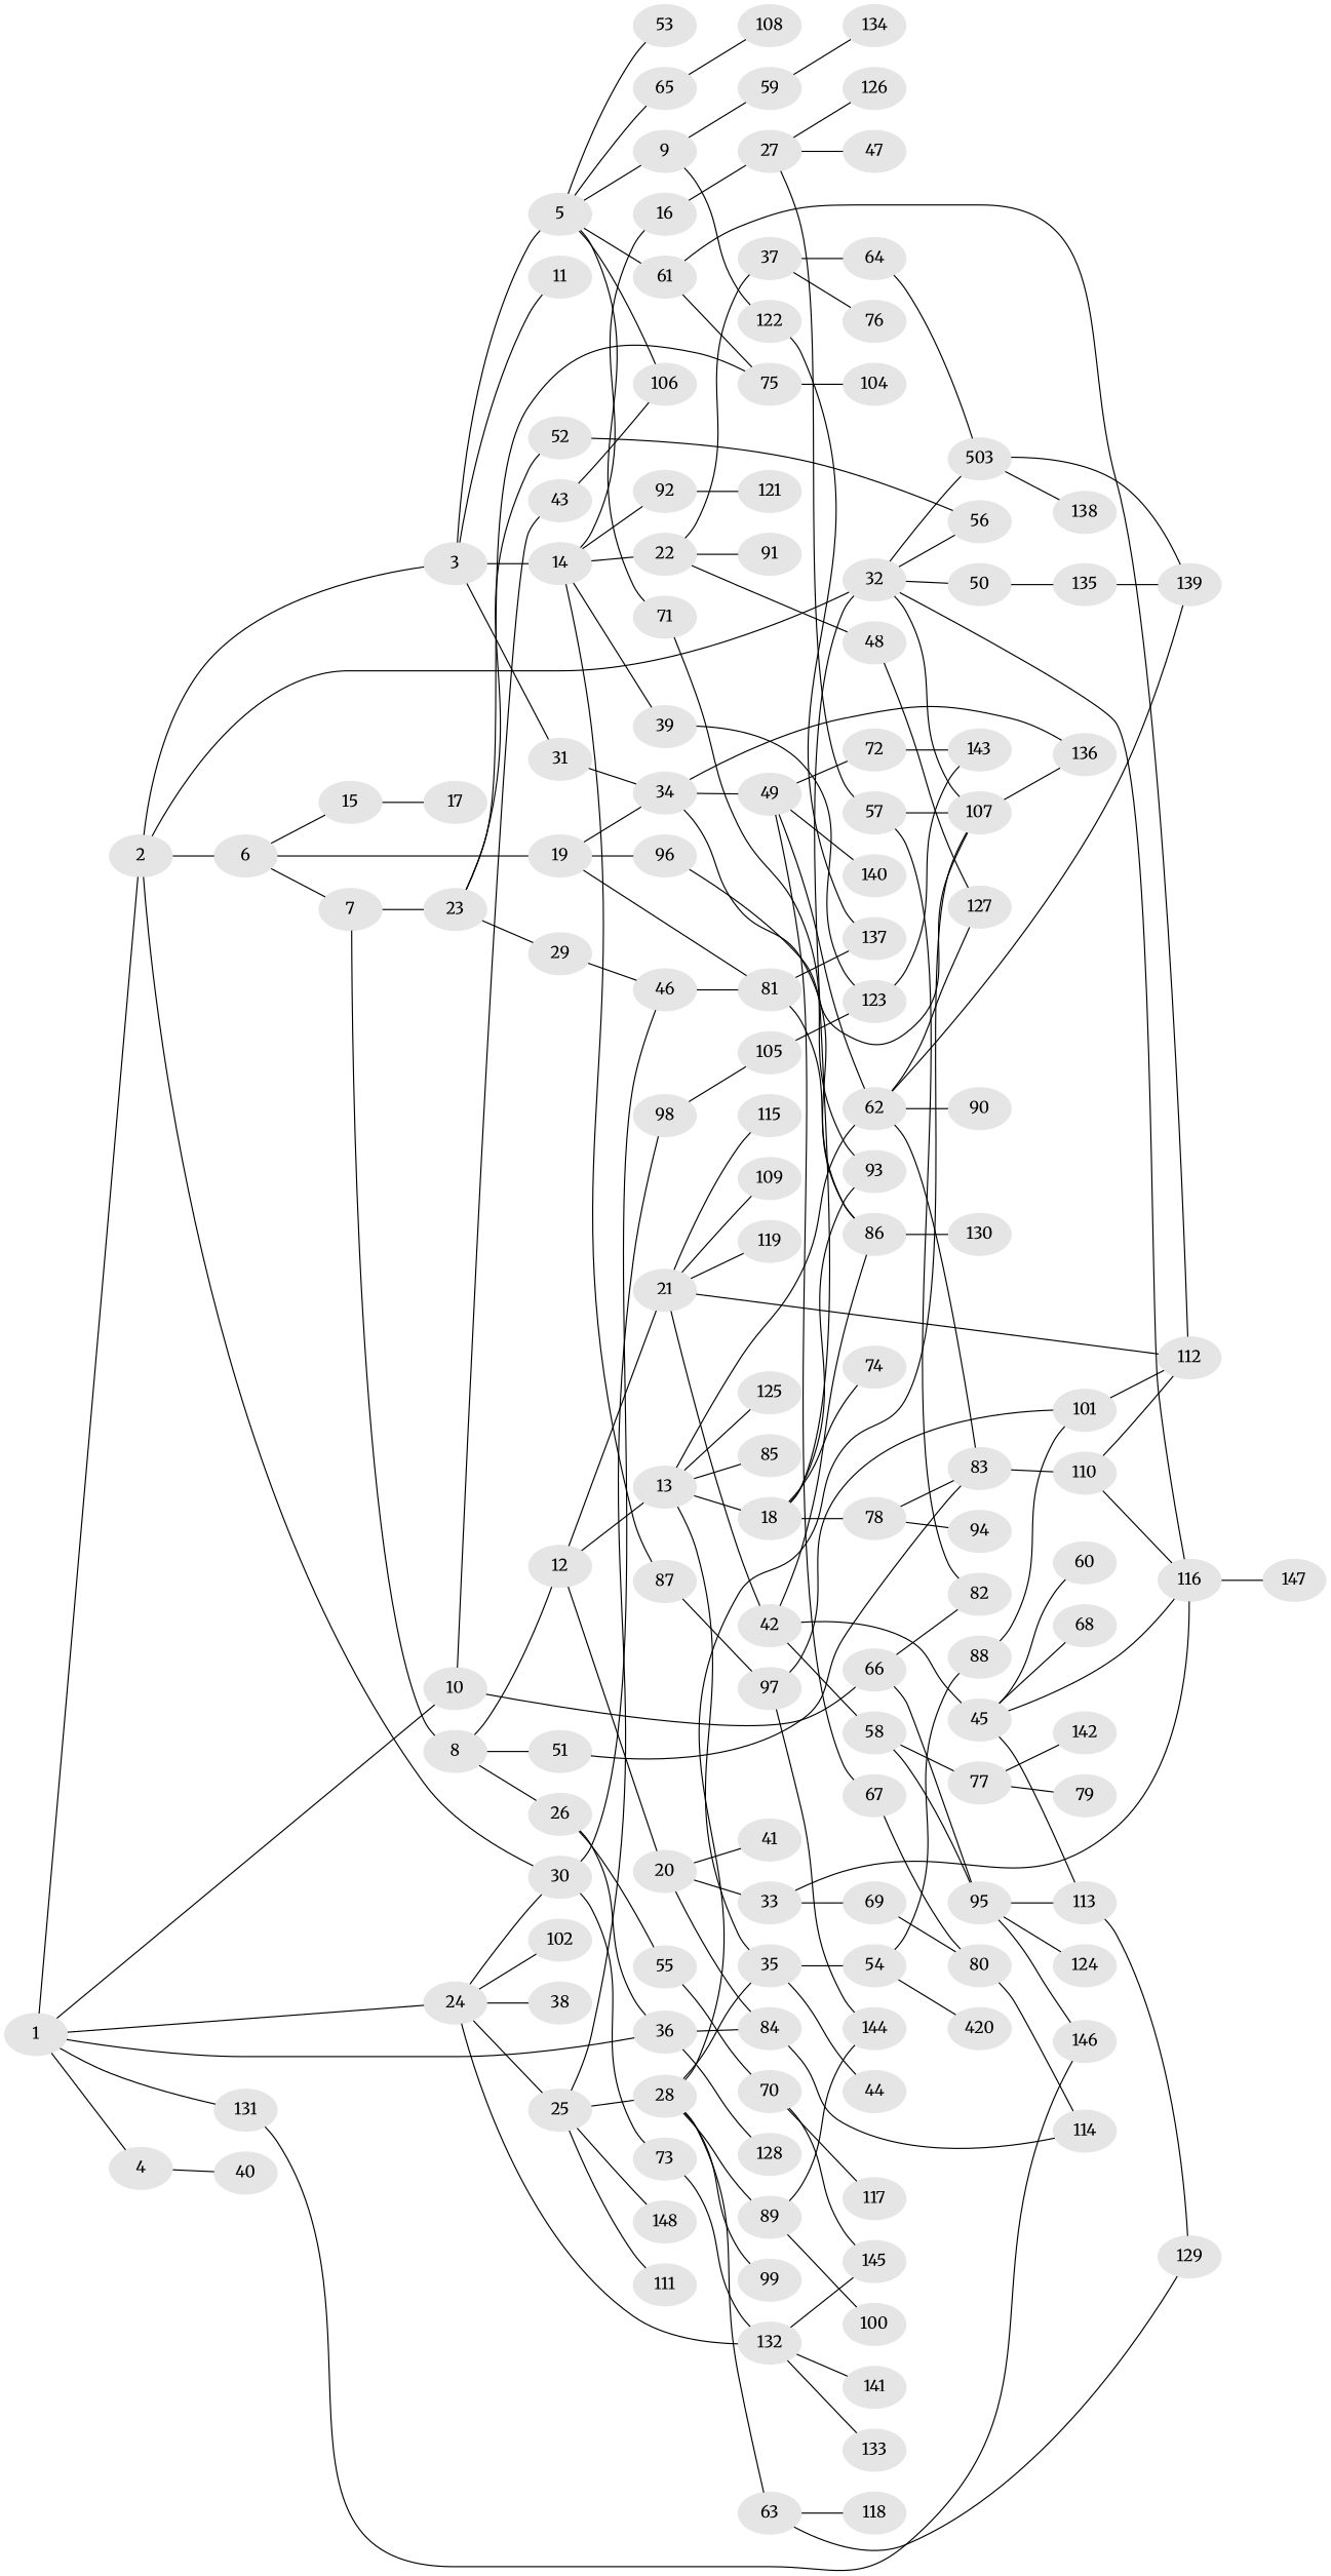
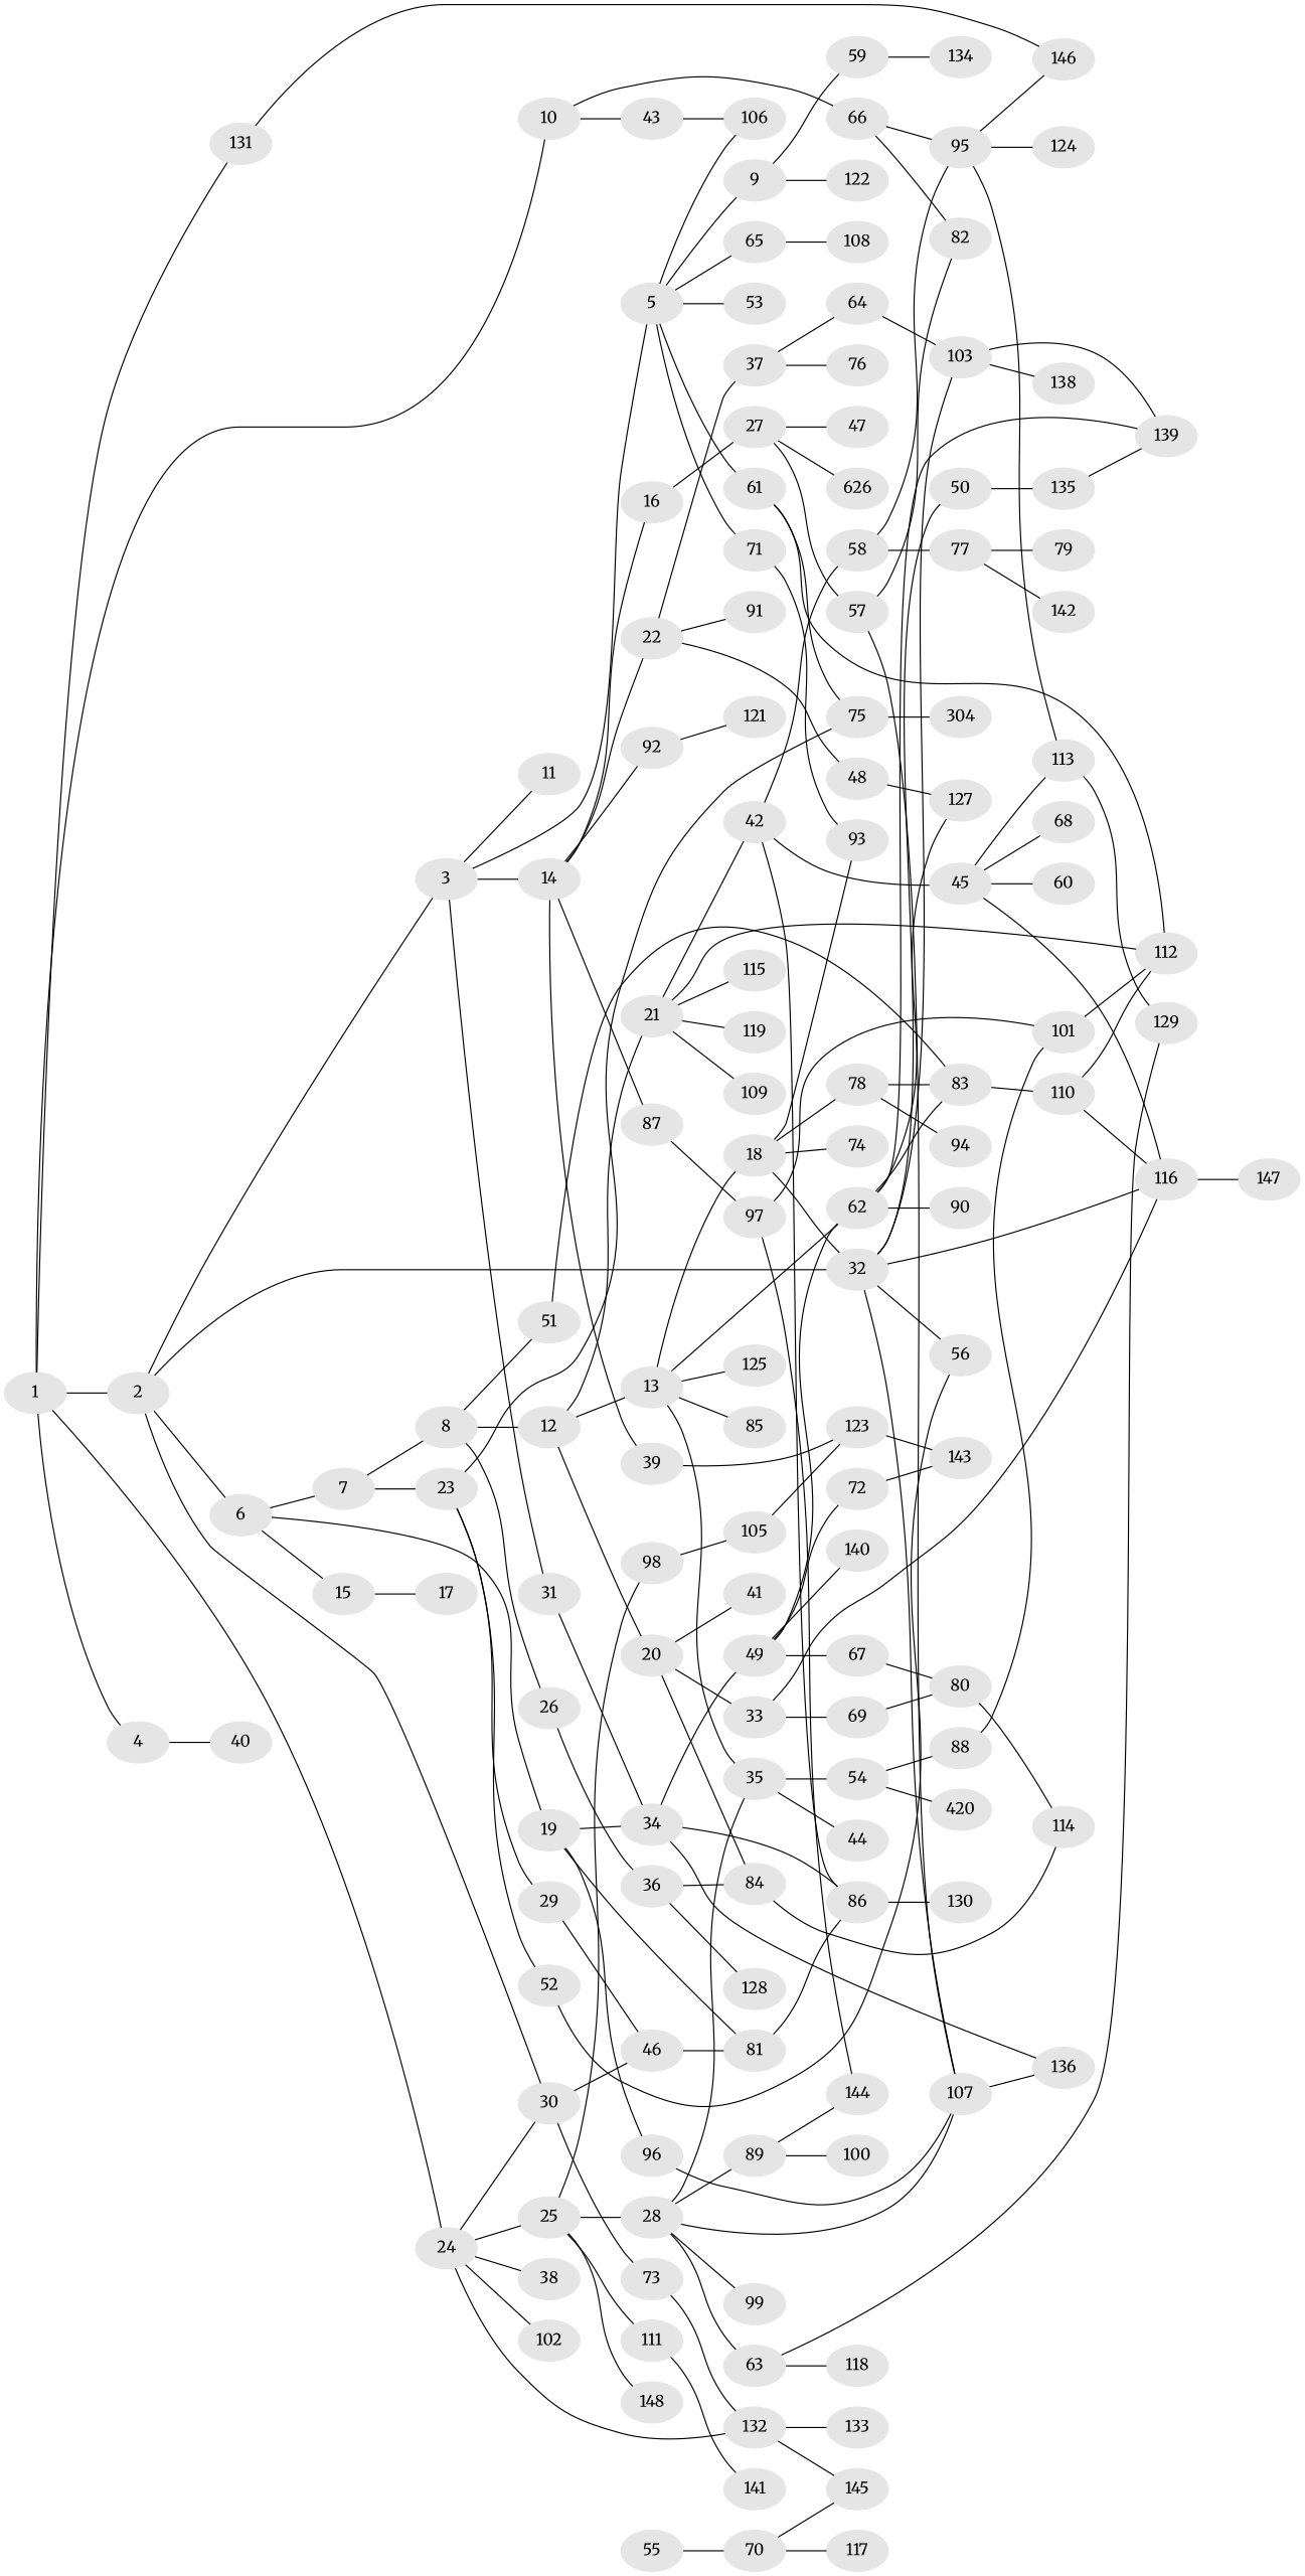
  graph {
    fontname=Merriweather
    rankdir=LR
    node [color=gray90 fontname=Merriweather style=filled]
    edge [fontname=Merriweather]
    1
    2
    4
    10
    24
    36
    131
    3
    6
    30
    32
    40
    43
    66
    25
    38
    102
    132
    84
    128
    146
    5
    11
    14
    31
    7
    15
    19
    46
    73
    107
    50
    56
-   103 [label=503]
+   103
    116
    9
    53
    61
    65
    71
    106
    16
    22
    39
    87
    92
    34
    59
    122
    112
    75
    108
    93
    8
    23
    17
    81
    96
    12
    26
    51
    29
    52
    13
    20
    21
    55
    83
    134
    114
-   137
    82
    95
    18
    35
    62
    85
    125
    33
    41
    42
    109
    115
    119
    74
    78
    44
    54
    127
    90
    139
    27
    37
    48
    91
    123
    97
    121
    47
    57
-   126
+   126 [label=626]
    94
    49
    86
    136
    69
    45
    58
    64
    76
-   104
+   104 [label=304]
    28
    98
    111
    148
    145
    133
    63
    89
    99
    105
    141
    70
    118
    129
    100
    144
    135
    138
    147
    80
    67
    72
    140
    130
    88
    n137 [label=420]
    143
    60
    68
    113
    77
    110
    101
    117
    79
    142
    124
    1 -- 2
    1 -- 4
    1 -- 10
    1 -- 24
-   1 -- 36
    1 -- 131
    2 -- 3
    2 -- 6
    2 -- 30
    2 -- 32
    4 -- 40
    10 -- 43
    10 -- 66
    24 -- 30
    24 -- 25
    24 -- 38
    24 -- 102
    24 -- 132
    36 -- 84
    36 -- 128
    131 -- 146
    3 -- 5
    3 -- 11
    3 -- 14
    3 -- 31
    6 -- 7
    6 -- 15
    6 -- 19
    30 -- 46
    30 -- 73
    32 -- 107
    32 -- 50
    32 -- 56
    32 -- 103
    32 -- 116
    43 -- 106
    66 -- 82
    66 -- 95
    25 -- 28
    25 -- 98
    25 -- 111
    25 -- 148
    132 -- 145
    132 -- 133
    84 -- 114
    5 -- 9
    5 -- 53
    5 -- 61
    5 -- 65
    5 -- 71
    5 -- 106
    14 -- 16
    14 -- 22
    14 -- 39
    14 -- 87
    14 -- 92
    31 -- 34
    7 -- 8
    7 -- 23
    15 -- 17
    19 -- 34
    19 -- 81
    19 -- 96
    46 -- 81
    73 -- 132
    107 -- 136
    50 -- 135
    103 -- 139
    103 -- 138
    116 -- 147
    9 -- 59
    9 -- 122
    61 -- 112
    61 -- 75
    65 -- 108
    71 -- 93
    16 -- 27
    22 -- 37
    22 -- 48
    22 -- 91
    39 -- 123
    87 -- 97
    92 -- 121
    34 -- 49
    34 -- 86
    34 -- 136
    59 -- 134
-   122 -- 137
    75 -- 104
    8 -- 12
    8 -- 26
    8 -- 51
    23 -- 75
    23 -- 29
    23 -- 52
-   81 -- 137
    81 -- 86
    96 -- 107
    12 -- 13
    12 -- 20
    12 -- 21
    26 -- 36
-   26 -- 55
    51 -- 83
    29 -- 46
    52 -- 56
    13 -- 18
    13 -- 35
    13 -- 62
    13 -- 85
    13 -- 125
    20 -- 84
    20 -- 33
    20 -- 41
    21 -- 112
    21 -- 42
    21 -- 109
    21 -- 115
    21 -- 119
    55 -- 70
    83 -- 110
    95 -- 146
    95 -- 113
    95 -- 124
    18 -- 32
    18 -- 93
    18 -- 74
    18 -- 78
    35 -- 44
    35 -- 54
    62 -- 83
    62 -- 127
    62 -- 90
    62 -- 139
    33 -- 116
    33 -- 69
    42 -- 86
    42 -- 45
    42 -- 58
    78 -- 83
    78 -- 94
    54 -- 88
    54 -- n137
    27 -- 47
    27 -- 57
    27 -- 126
    37 -- 64
    37 -- 76
    48 -- 127
    123 -- 143
    97 -- 144
    97 -- 101
    57 -- 107
    57 -- 82
    49 -- 62
    49 -- 67
    49 -- 72
    49 -- 140
    86 -- 130
    69 -- 80
    45 -- 116
    45 -- 60
    45 -- 68
    45 -- 113
    58 -- 95
    58 -- 77
    64 -- 103
    28 -- 107
    28 -- 35
    28 -- 63
    28 -- 89
    28 -- 99
    98 -- 105
-   132 -- 141
+   111 -- 141
    63 -- 118
    63 -- 129
    89 -- 100
    89 -- 144
    105 -- 123
    70 -- 145
    70 -- 117
    135 -- 139
    80 -- 114
    67 -- 80
    72 -- 143
    88 -- 101
    113 -- 129
    77 -- 79
    77 -- 142
    110 -- 116
    110 -- 112
    101 -- 112
  }
